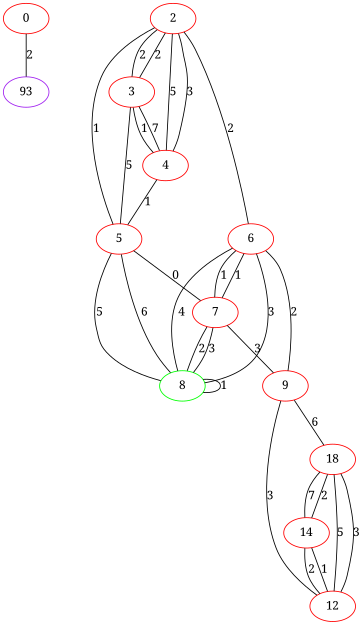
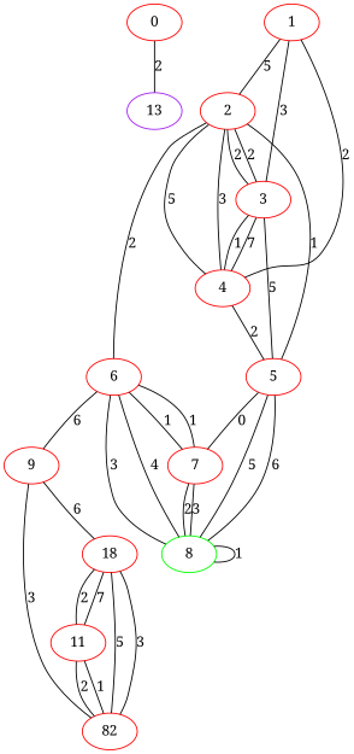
  graph {
    fontname="Noto Serif"
    node [color=red fontname="Noto Serif" weight=1]
    edge [fontname="Noto Serif"]
-   13 [color=purple weight=4 label=93]
+   13 [color=purple weight=4]
    0
+   1
    2
    3
    4
    5
    6
    7
    8 [color=green weight=2]
    9
    n12 [label=18]
-   12
-   11 [label=14]
+   12 [label=82]
+   11
    0 -- 13 [label=2]
+   1 -- 2 [label=5]
+   1 -- 3 [label=3]
+   1 -- 4 [label=2]
    2 -- 3 [label=2]
    2 -- 3 [label=2]
    2 -- 4 [label=5]
    2 -- 4 [label=3]
    2 -- 5 [label=1]
    2 -- 6 [label=2]
    3 -- 4 [label=7]
    3 -- 4 [label=1]
    3 -- 5 [label=5]
-   4 -- 5 [label=1]
+   4 -- 5 [label=2]
    5 -- 7 [label=0]
    5 -- 8 [label=5]
    5 -- 8 [label=6]
    6 -- 7 [label=1]
    6 -- 7 [label=1]
    6 -- 8 [label=3]
    6 -- 8 [label=4]
-   6 -- 9 [label=2]
+   6 -- 9 [label=6]
    7 -- 8 [label=2]
    7 -- 8 [label=3]
-   7 -- 9 [label=3]
    8 -- 8 [label=1]
    9 -- n12 [label=6]
    9 -- 12 [label=3]
    n12 -- 12 [label=5]
    n12 -- 12 [label=3]
    n12 -- 11 [label=7]
    n12 -- 11 [label=2]
    11 -- 12 [label=2]
    11 -- 12 [label=1]
  }
